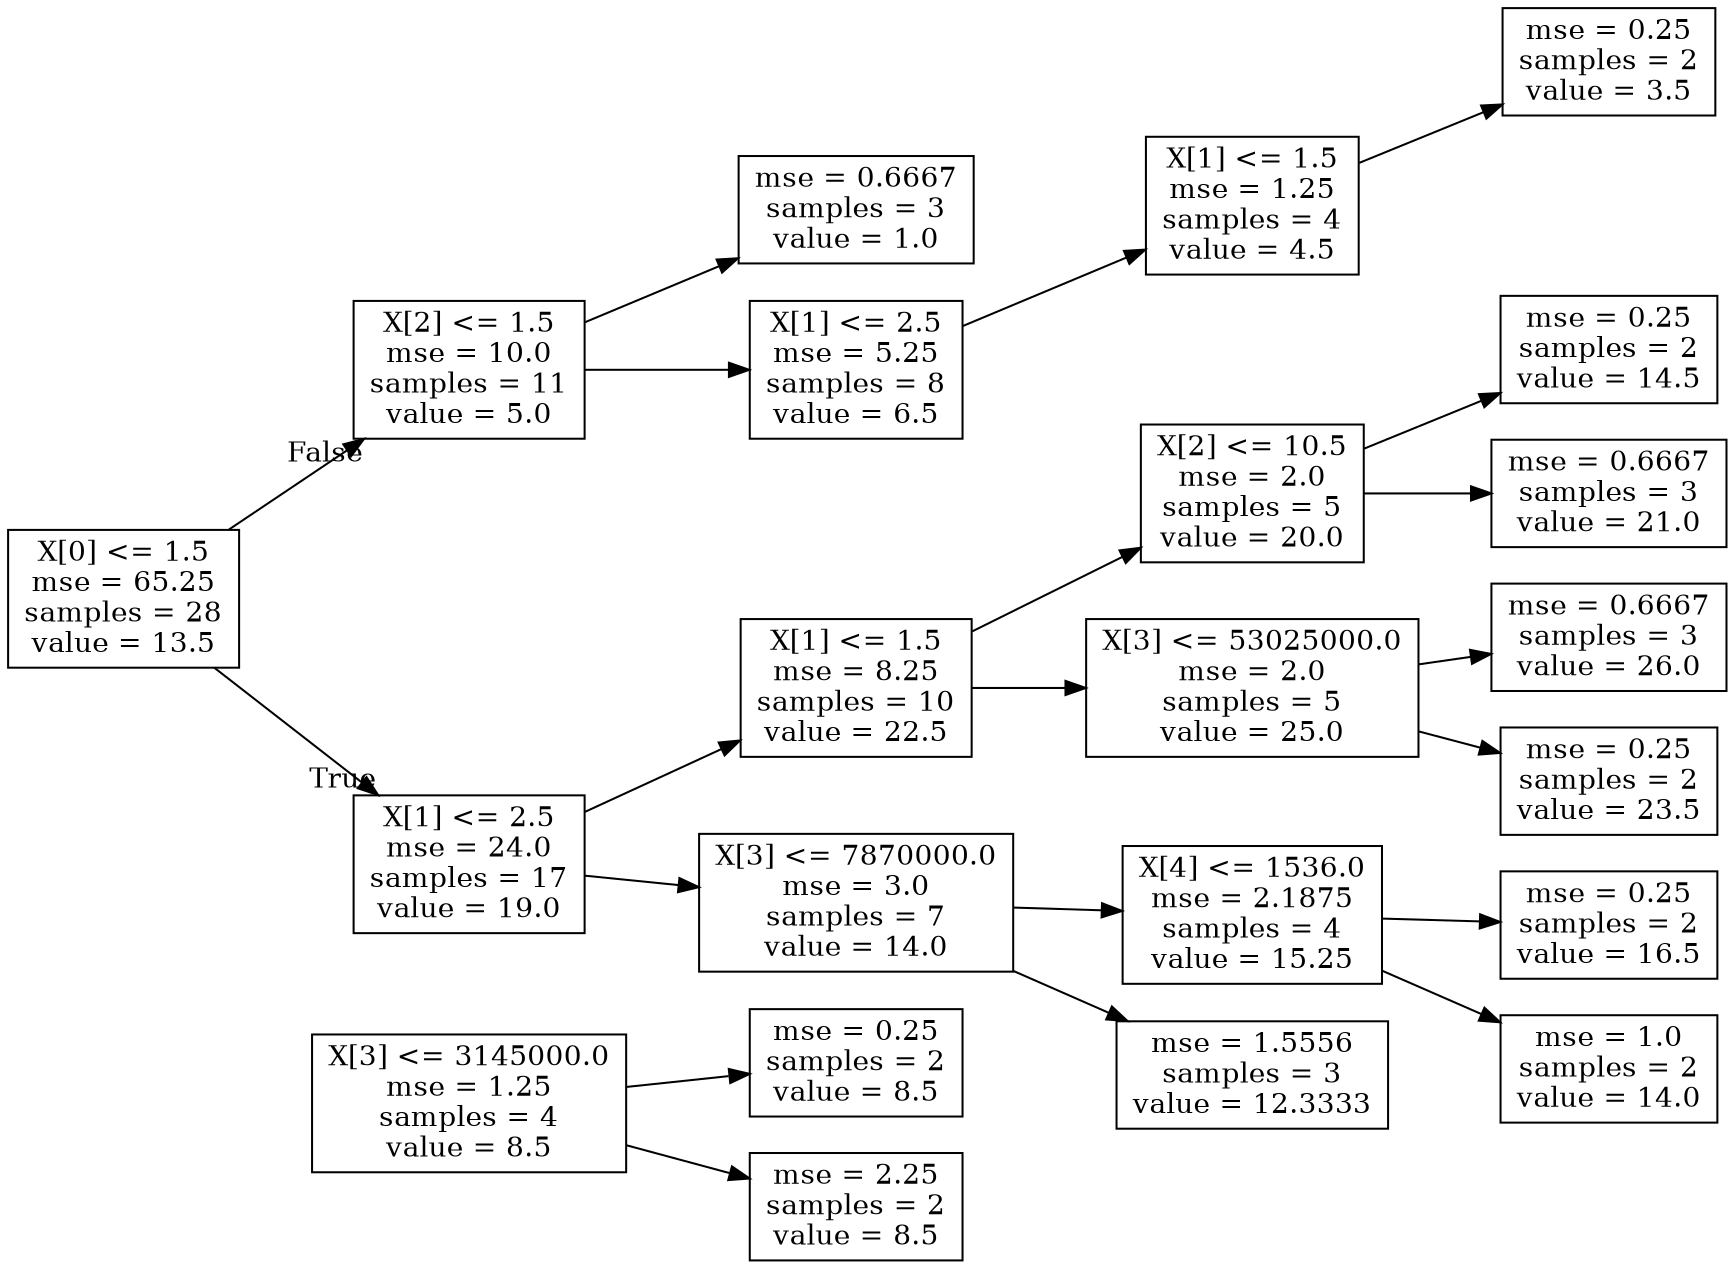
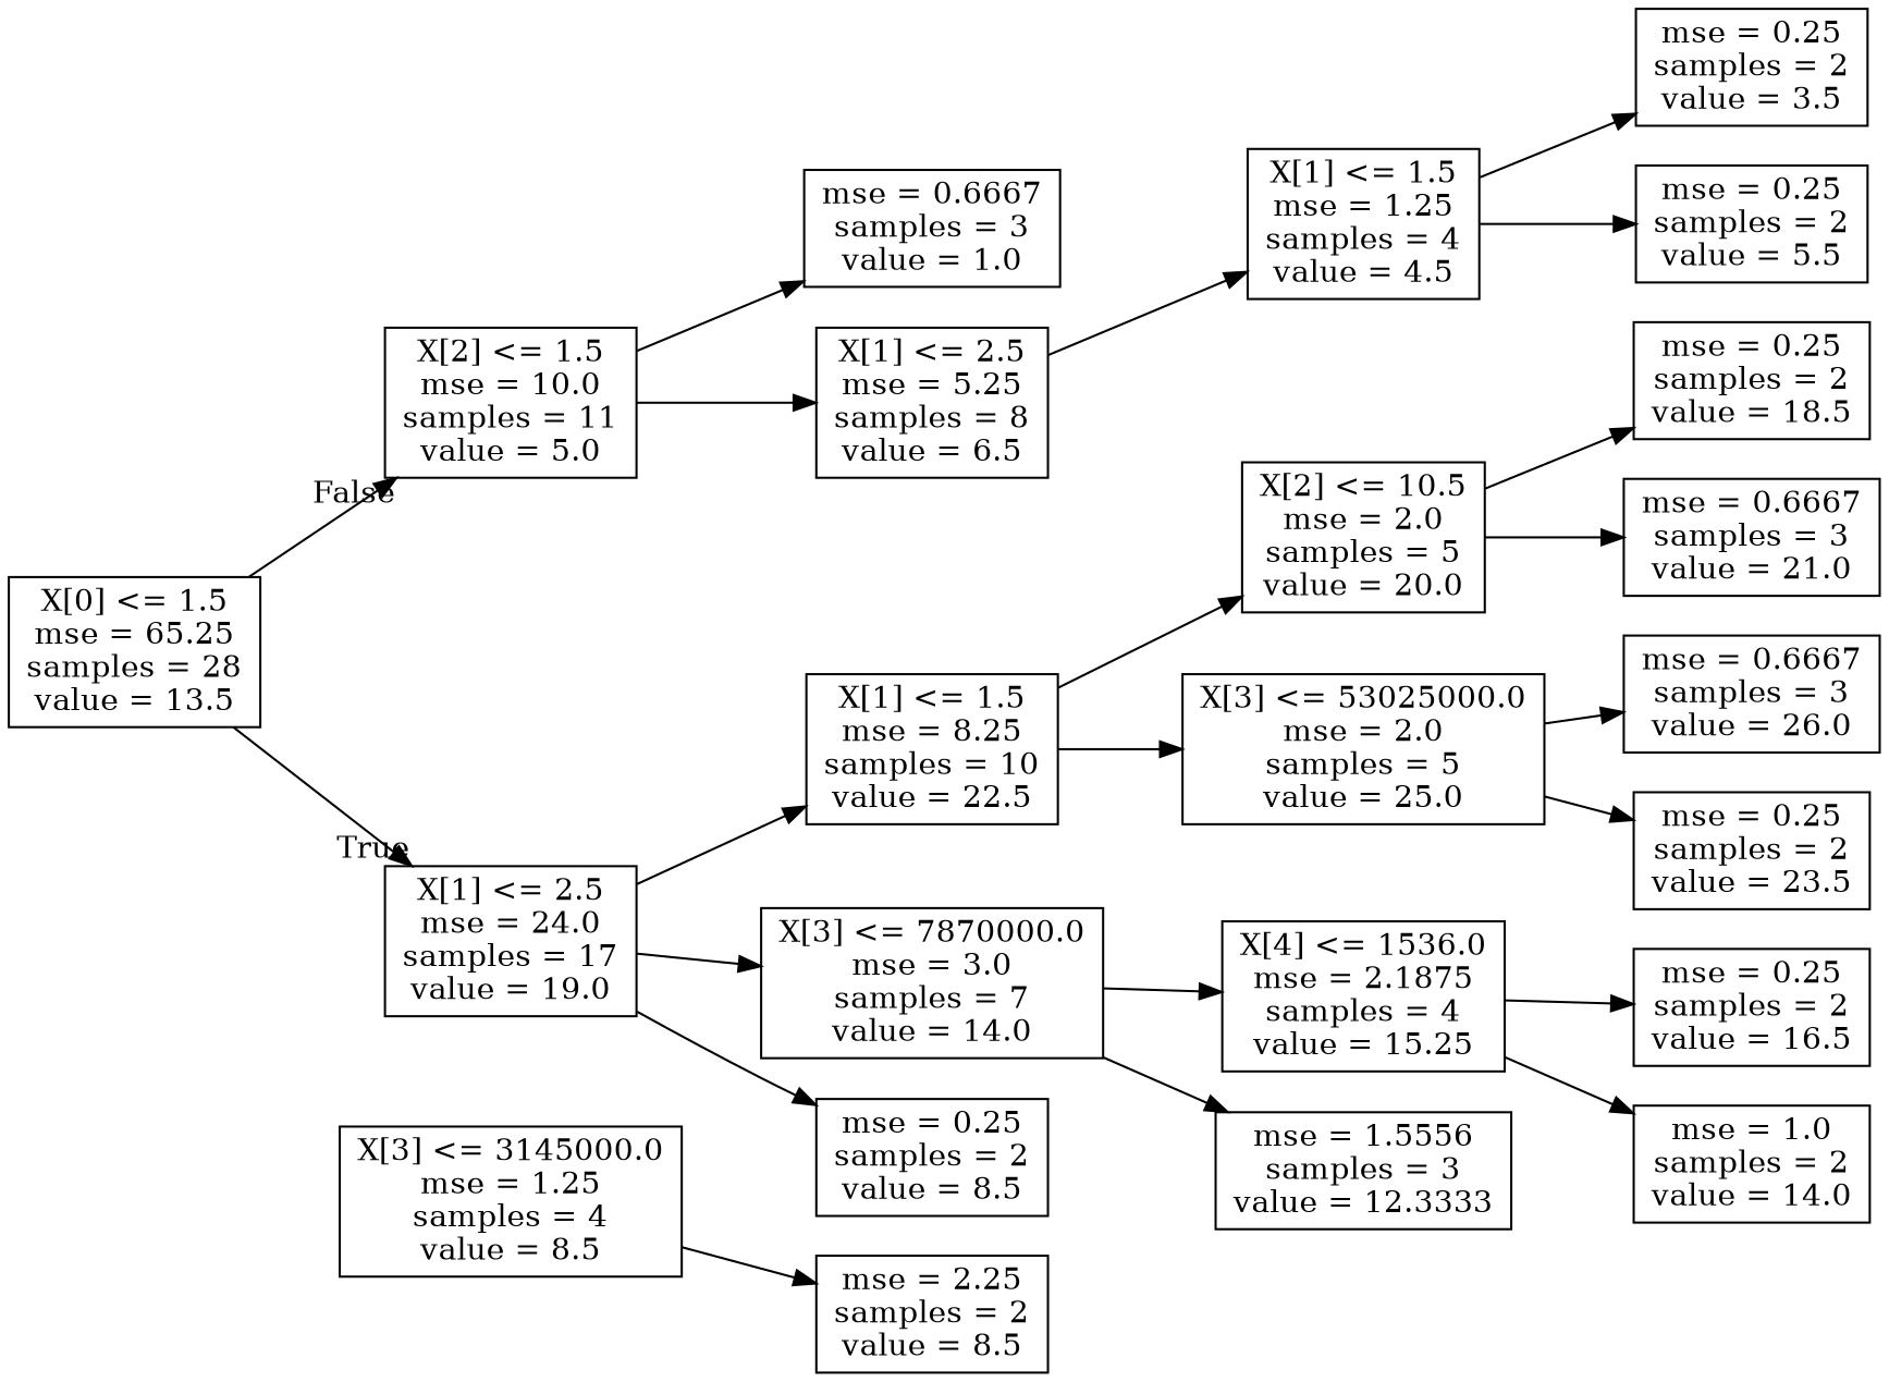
  digraph {
    rankdir=LR
    node [shape=box]
    n1 [label="X[0] <= 1.5\nmse = 65.25\nsamples = 28\nvalue = 13.5"]
    n2 [label="X[1] <= 2.5\nmse = 24.0\nsamples = 17\nvalue = 19.0"]
    n3 [label="X[2] <= 1.5\nmse = 10.0\nsamples = 11\nvalue = 5.0"]
    n4 [label="X[1] <= 1.5\nmse = 8.25\nsamples = 10\nvalue = 22.5"]
    n5 [label="X[3] <= 7870000.0\nmse = 3.0\nsamples = 7\nvalue = 14.0"]
    n6 [label="mse = 0.6667\nsamples = 3\nvalue = 1.0"]
    n7 [label="X[1] <= 2.5\nmse = 5.25\nsamples = 8\nvalue = 6.5"]
    n8 [label="X[2] <= 10.5\nmse = 2.0\nsamples = 5\nvalue = 20.0"]
    n9 [label="X[3] <= 53025000.0\nmse = 2.0\nsamples = 5\nvalue = 25.0"]
    n10 [label="X[4] <= 1536.0\nmse = 2.1875\nsamples = 4\nvalue = 15.25"]
    n11 [label="mse = 1.5556\nsamples = 3\nvalue = 12.3333"]
-   n12 [label="mse = 0.25\nsamples = 2\nvalue = 14.5"]
+   n12 [label="mse = 0.25\nsamples = 2\nvalue = 18.5"]
    n13 [label="mse = 0.6667\nsamples = 3\nvalue = 21.0"]
    n14 [label="mse = 0.6667\nsamples = 3\nvalue = 26.0"]
    n15 [label="mse = 0.25\nsamples = 2\nvalue = 23.5"]
    n16 [label="mse = 0.25\nsamples = 2\nvalue = 16.5"]
    n17 [label="mse = 1.0\nsamples = 2\nvalue = 14.0"]
    n18 [label="X[1] <= 1.5\nmse = 1.25\nsamples = 4\nvalue = 4.5"]
    n19 [label="mse = 0.25\nsamples = 2\nvalue = 3.5"]
+   n20 [label="mse = 0.25\nsamples = 2\nvalue = 5.5"]
    n21 [label="X[3] <= 3145000.0\nmse = 1.25\nsamples = 4\nvalue = 8.5"]
    n22 [label="mse = 2.25\nsamples = 2\nvalue = 8.5"]
    n23 [label="mse = 0.25\nsamples = 2\nvalue = 8.5"]
    n1 -> n2 [headlabel=True labelangle=45 labeldistance=2.5]
    n1 -> n3 [headlabel=False labelangle=-45 labeldistance=2.5]
    n2 -> n4
    n2 -> n5
    n3 -> n6
    n3 -> n7
    n4 -> n8
    n4 -> n9
    n5 -> n10
    n5 -> n11
    n7 -> n18
    n8 -> n12
    n8 -> n13
    n9 -> n14
    n9 -> n15
    n10 -> n16
    n10 -> n17
    n18 -> n19
+   n18 -> n20
    n21 -> n22
-   n21 -> n23
+   n2 -> n23
  }
